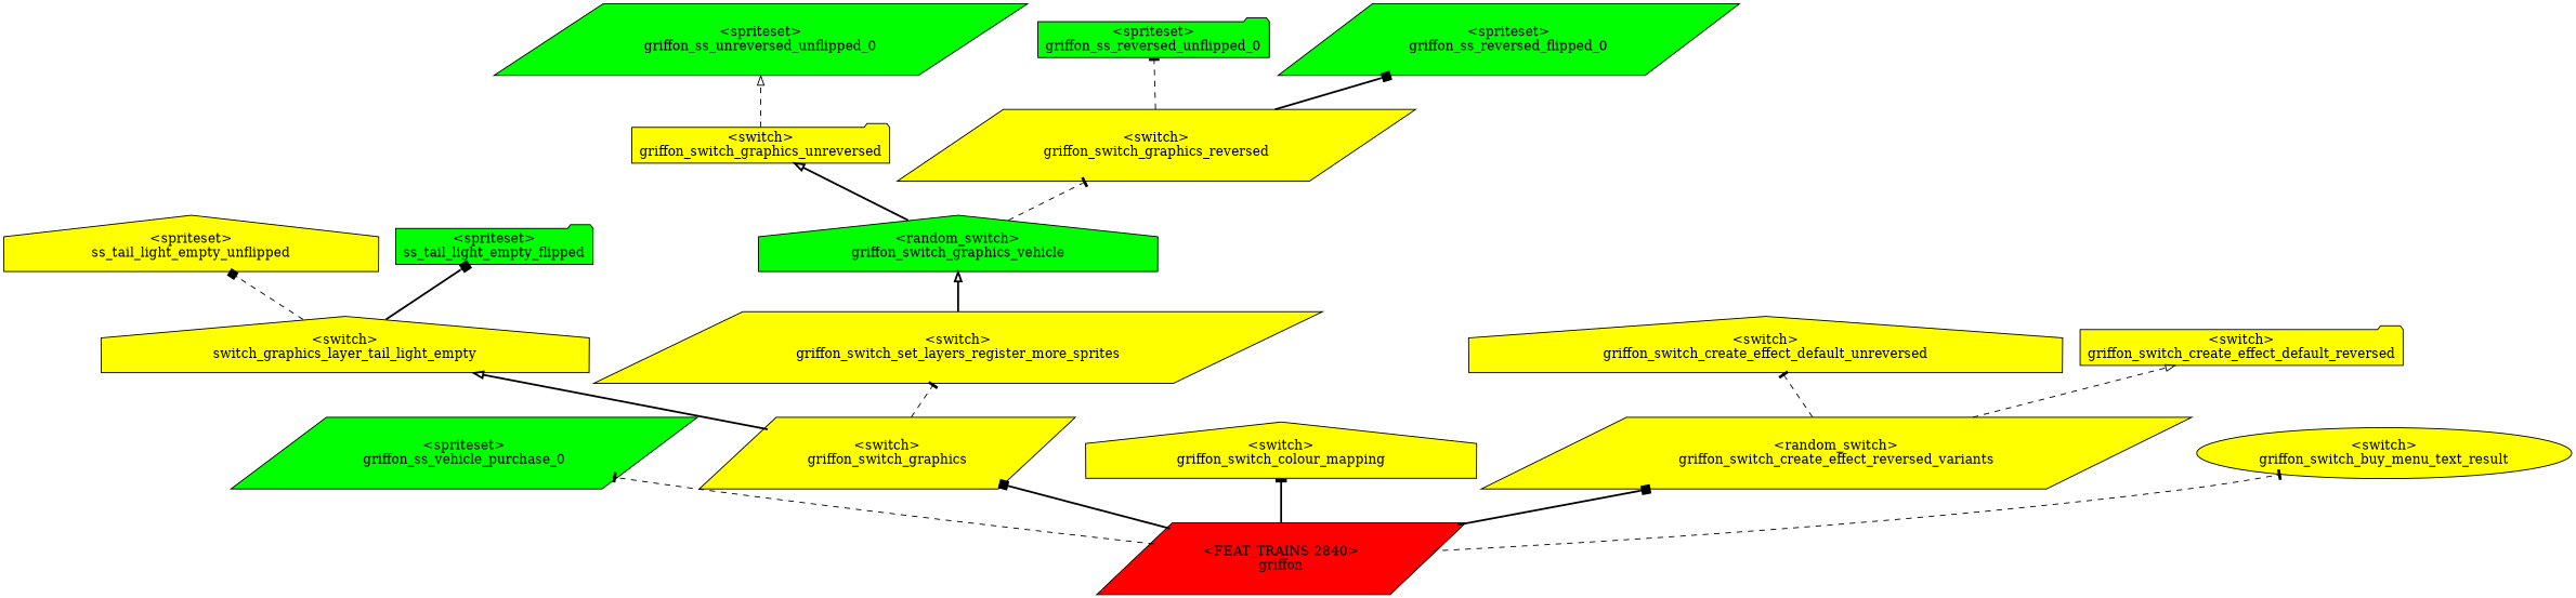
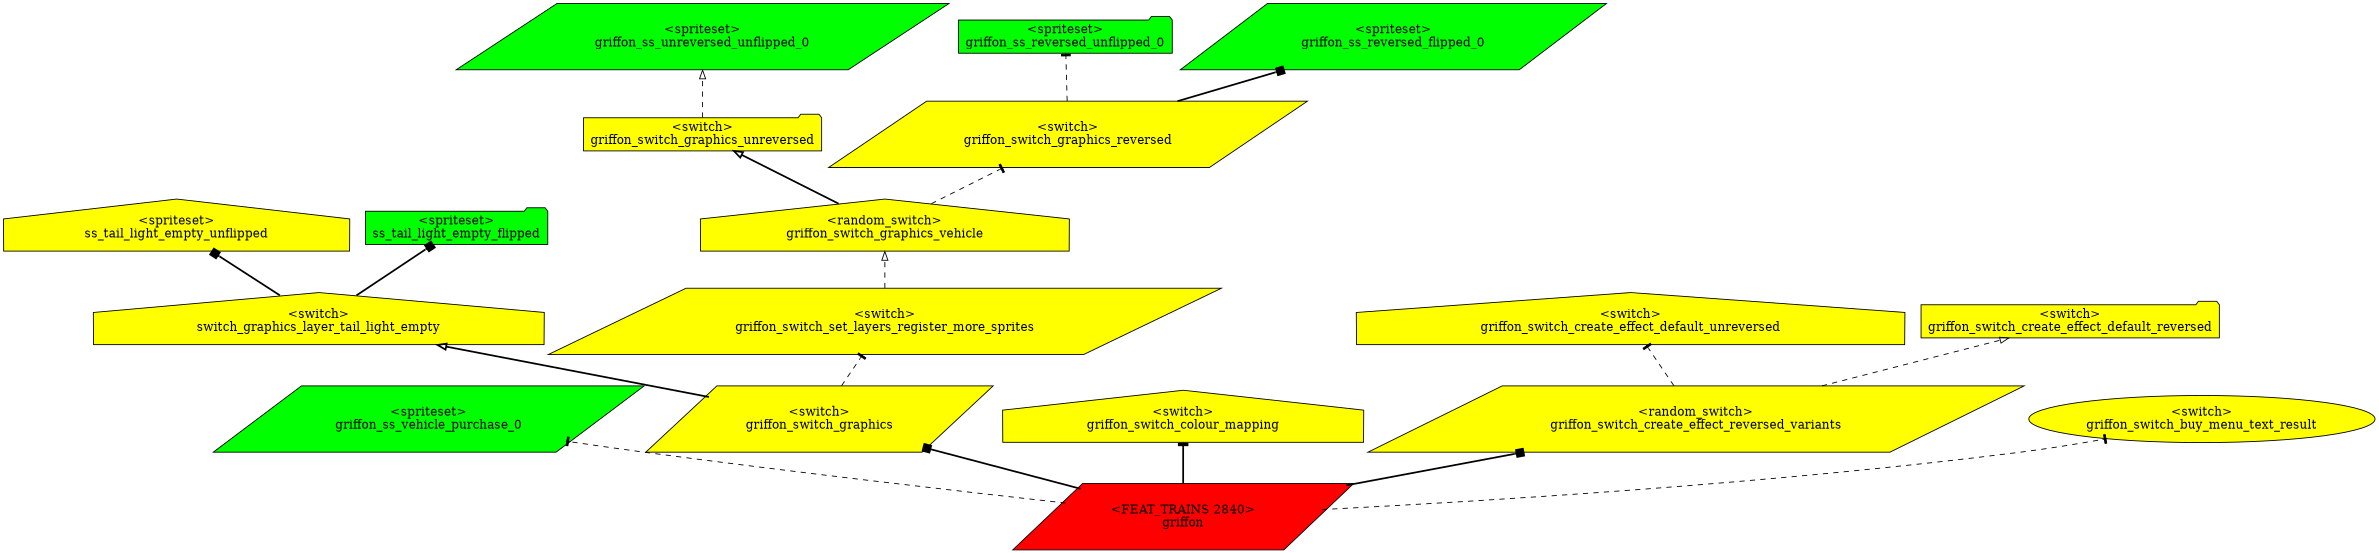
  digraph {
    rankdir=BT
    node [fillcolor=yellow shape=parallelogram style=filled]
    edge [arrowhead=tee style=bold]
    n1 [label="<spriteset>\nss_tail_light_empty_unflipped" shape=house]
    n2 [fillcolor=green label="<spriteset>\nss_tail_light_empty_flipped" shape=folder]
    n3 [label="<switch>\nswitch_graphics_layer_tail_light_empty" shape=house]
    n4 [fillcolor=green label="<spriteset>\ngriffon_ss_unreversed_unflipped_0"]
    n5 [label="<switch>\ngriffon_switch_graphics_unreversed" shape=folder]
    n6 [fillcolor=green label="<spriteset>\ngriffon_ss_reversed_unflipped_0" shape=folder]
    n7 [fillcolor=green label="<spriteset>\ngriffon_ss_reversed_flipped_0"]
    n8 [label="<switch>\ngriffon_switch_graphics_reversed"]
-   n9 [fillcolor=green label="<random_switch>\ngriffon_switch_graphics_vehicle" shape=house]
+   n9 [label="<random_switch>\ngriffon_switch_graphics_vehicle" shape=house]
    n10 [fillcolor=green label="<spriteset>\ngriffon_ss_vehicle_purchase_0"]
    n11 [label="<switch>\ngriffon_switch_set_layers_register_more_sprites"]
    n12 [label="<switch>\ngriffon_switch_graphics"]
    n13 [label="<switch>\ngriffon_switch_colour_mapping" shape=house]
    n14 [label="<switch>\ngriffon_switch_create_effect_default_unreversed" shape=house]
    n15 [label="<switch>\ngriffon_switch_create_effect_default_reversed" shape=folder]
    n16 [label="<random_switch>\ngriffon_switch_create_effect_reversed_variants"]
    n17 [label="<switch>\ngriffon_switch_buy_menu_text_result" shape=ellipse]
    n18 [fillcolor=red label="<FEAT_TRAINS 2840>\ngriffon"]
-   n3 -> n1 [arrowhead=box style=dashed]
+   n3 -> n1 [arrowhead=box]
    n3 -> n2 [arrowhead=box]
    n5 -> n4 [arrowhead=onormal style=dashed]
    n8 -> n6 [style=dashed]
    n8 -> n7 [arrowhead=box]
    n9 -> n5 [arrowhead=onormal]
    n9 -> n8 [style=dashed]
-   n11 -> n9 [arrowhead=onormal]
+   n11 -> n9 [arrowhead=onormal style=dashed]
    n12 -> n3 [arrowhead=onormal]
    n12 -> n11 [style=dashed]
    n16 -> n14 [style=dashed]
    n16 -> n15 [arrowhead=onormal style=dashed]
    n18 -> n10 [style=dashed]
    n18 -> n12 [arrowhead=box]
    n18 -> n13
    n18 -> n16 [arrowhead=box]
    n18 -> n17 [style=dashed]
  }
